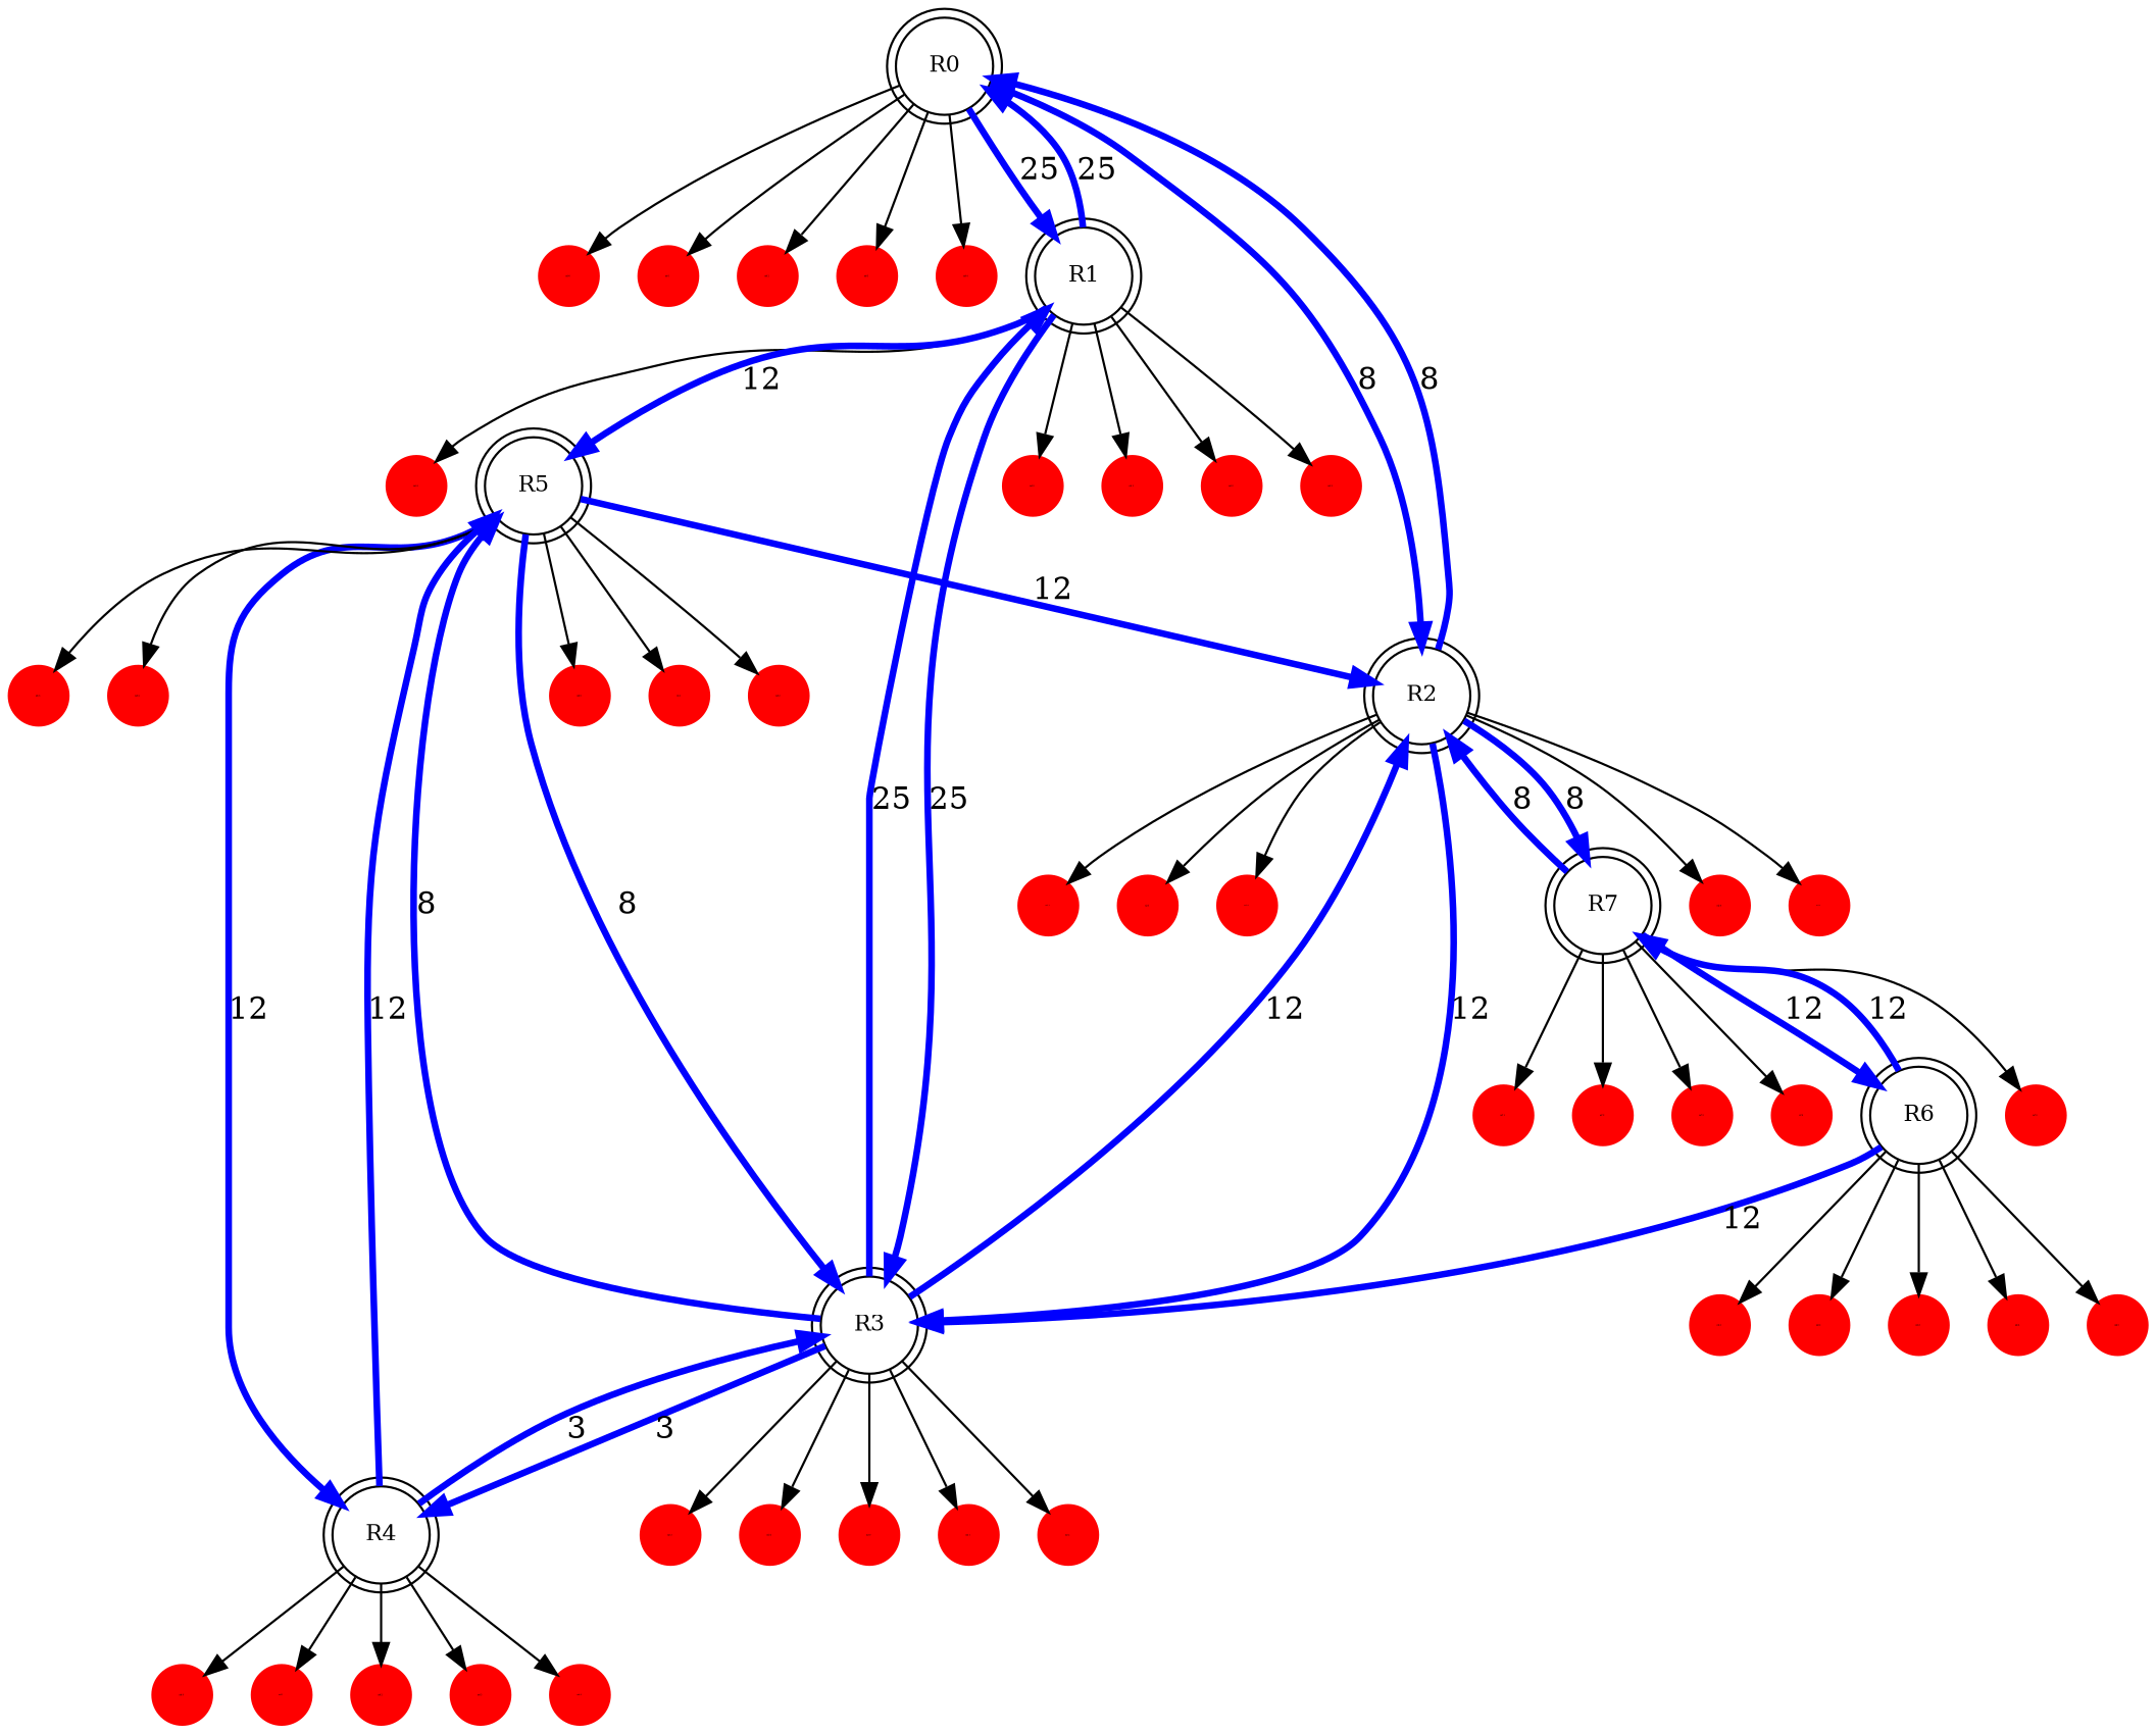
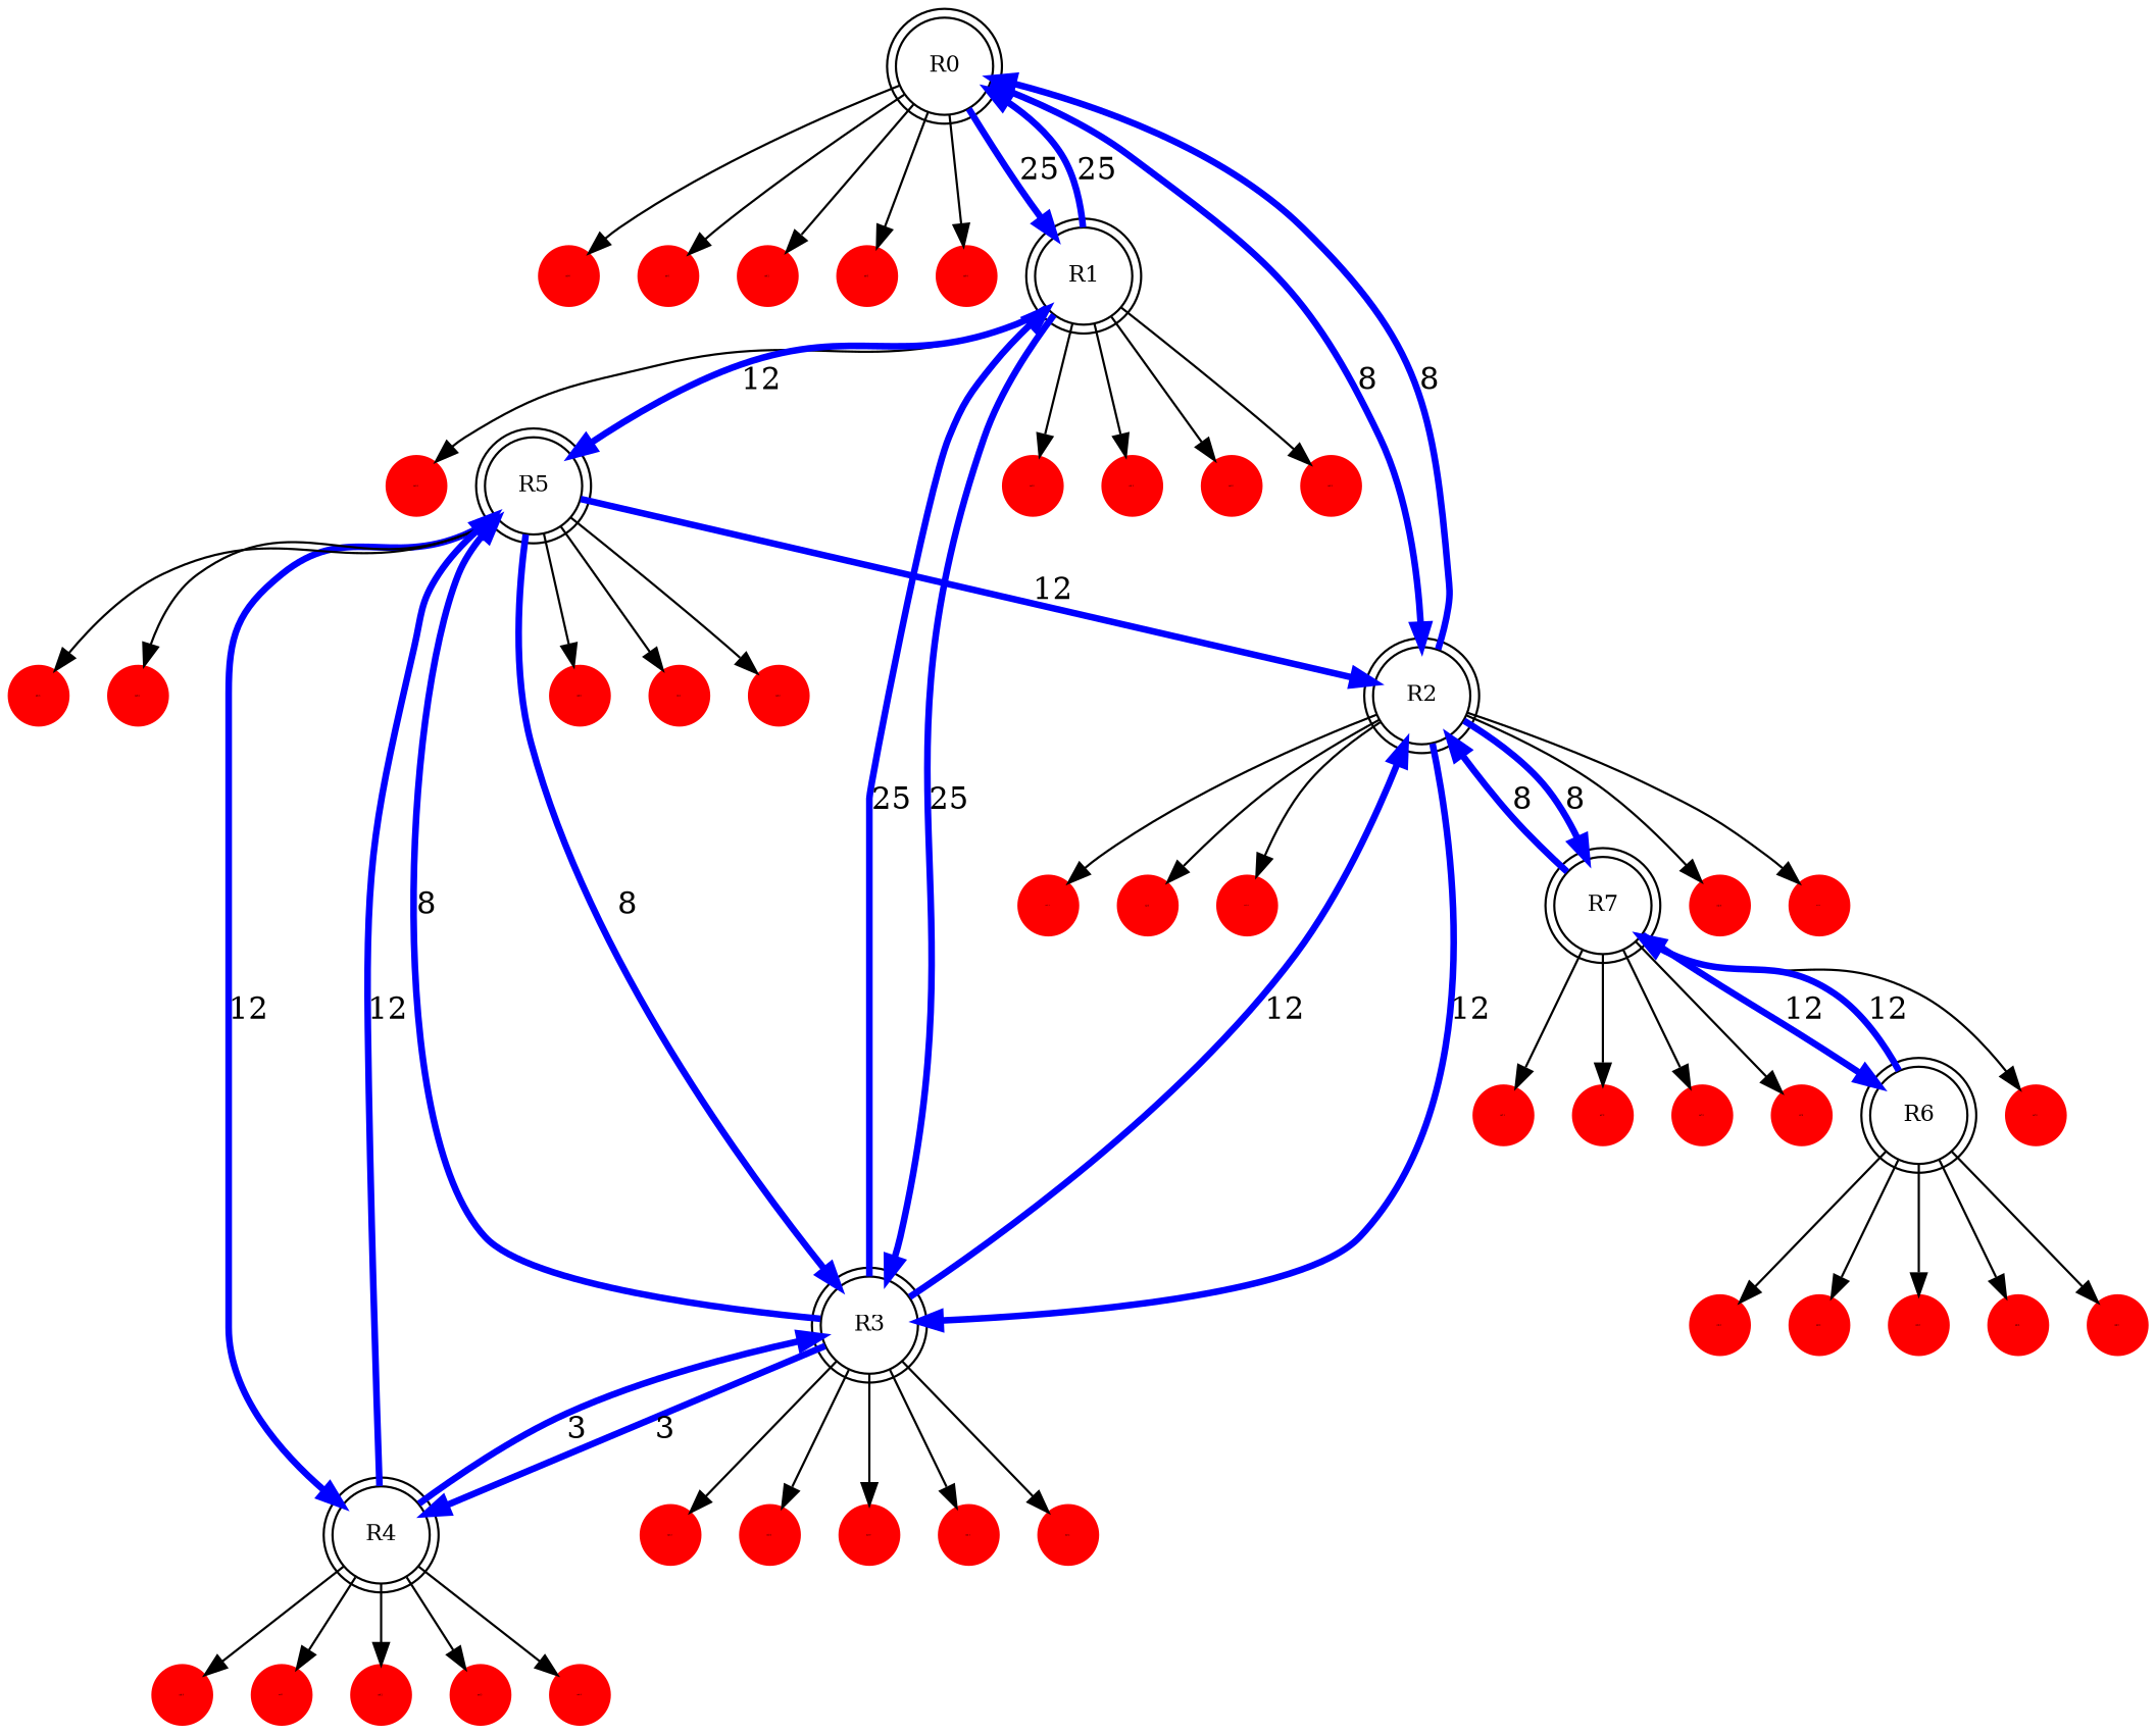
  digraph {
    node [fontsize=1 shape=circle color=red style=filled]
    n1 [fontsize=10 label=R0 shape=doublecircle color="" style=""]
    m00 [height=0.12 width=0.12]
    m01 [height=0.12 width=0.12]
    m02 [height=0.12 width=0.12]
    m03 [height=0.12 width=0.12]
    m04 [height=0.12 width=0.12]
    n7 [fontsize=10 label=R1 shape=doublecircle color="" style=""]
    n8 [fontsize=10 label=R2 shape=doublecircle color="" style=""]
    m10 [height=0.12 width=0.12]
    m11 [height=0.12 width=0.12]
    m12 [height=0.12 width=0.12]
    m13 [height=0.12 width=0.12]
    m14 [height=0.12 width=0.12]
    n14 [fontsize=10 label=R3 shape=doublecircle color="" style=""]
    n15 [fontsize=10 label=R5 shape=doublecircle color="" style=""]
    m20 [height=0.12 width=0.12]
    m21 [height=0.12 width=0.12]
    m22 [height=0.12 width=0.12]
    m23 [height=0.12 width=0.12]
    m24 [height=0.12 width=0.12]
    n21 [fontsize=10 label=R7 shape=doublecircle color="" style=""]
    m30 [height=0.12 width=0.12]
    m31 [height=0.12 width=0.12]
    m32 [height=0.12 width=0.12]
    m33 [height=0.12 width=0.12]
    m34 [height=0.12 width=0.12]
    n27 [fontsize=10 label=R4 shape=doublecircle color="" style=""]
    m50 [height=0.12 width=0.12]
    m51 [height=0.12 width=0.12]
    m52 [height=0.12 width=0.12]
    m53 [height=0.12 width=0.12]
    m54 [height=0.12 width=0.12]
    n33 [fontsize=10 label=R6 shape=doublecircle color="" style=""]
    m70 [height=0.12 width=0.12]
    m71 [height=0.12 width=0.12]
    m72 [height=0.12 width=0.12]
    m73 [height=0.12 width=0.12]
    m74 [height=0.12 width=0.12]
    m40 [height=0.12 width=0.12]
    m41 [height=0.12 width=0.12]
    m42 [height=0.12 width=0.12]
    m43 [height=0.12 width=0.12]
    m44 [height=0.12 width=0.12]
    m60 [height=0.12 width=0.12]
    m61 [height=0.12 width=0.12]
    m62 [height=0.12 width=0.12]
    m63 [height=0.12 width=0.12]
    m64 [height=0.12 width=0.12]
    n1 -> m00
    n1 -> m01
    n1 -> m02
    n1 -> m03
    n1 -> m04
    n1 -> n7 [color=blue label=25 penwidth=3.0]
    n1 -> n8 [color=blue label=8 penwidth=3.0]
    n7 -> n1 [color=blue label=25 penwidth=3.0]
    n7 -> m10
    n7 -> m11
    n7 -> m12
    n7 -> m13
    n7 -> m14
    n7 -> n14 [color=blue label=25 penwidth=3.0]
    n7 -> n15 [color=blue label=12 penwidth=3.0]
    n8 -> n1 [color=blue label=8 penwidth=3.0]
    n8 -> n14 [color=blue label=12 penwidth=3.0]
    n8 -> m20
    n8 -> m21
    n8 -> m22
    n8 -> m23
    n8 -> m24
    n8 -> n21 [color=blue label=8 penwidth=3.0]
    n14 -> n7 [color=blue label=25 penwidth=3.0]
    n14 -> n8 [color=blue label=12 penwidth=3.0]
    n14 -> n15 [color=blue label=8 penwidth=3.0]
    n14 -> m30
    n14 -> m31
    n14 -> m32
    n14 -> m33
    n14 -> m34
    n14 -> n27 [color=blue label=3 penwidth=3.0]
    n15 -> n8 [color=blue label=12 penwidth=3.0]
    n15 -> n14 [color=blue label=8 penwidth=3.0]
    n15 -> n27 [color=blue label=12 penwidth=3.0]
    n15 -> m50
    n15 -> m51
    n15 -> m52
    n15 -> m53
    n15 -> m54
    n21 -> n8 [color=blue label=8 penwidth=3.0]
    n21 -> n33 [color=blue label=12 penwidth=3.0]
    n21 -> m70
    n21 -> m71
    n21 -> m72
    n21 -> m73
    n21 -> m74
    n27 -> n14 [color=blue label=3 penwidth=3.0]
    n27 -> n15 [color=blue label=12 penwidth=3.0]
    n27 -> m40
    n27 -> m41
    n27 -> m42
    n27 -> m43
    n27 -> m44
-   n33 -> n14 [color=blue label=12 penwidth=3.0]
    n33 -> n21 [color=blue label=12 penwidth=3.0]
    n33 -> m60
    n33 -> m61
    n33 -> m62
    n33 -> m63
    n33 -> m64
  }
